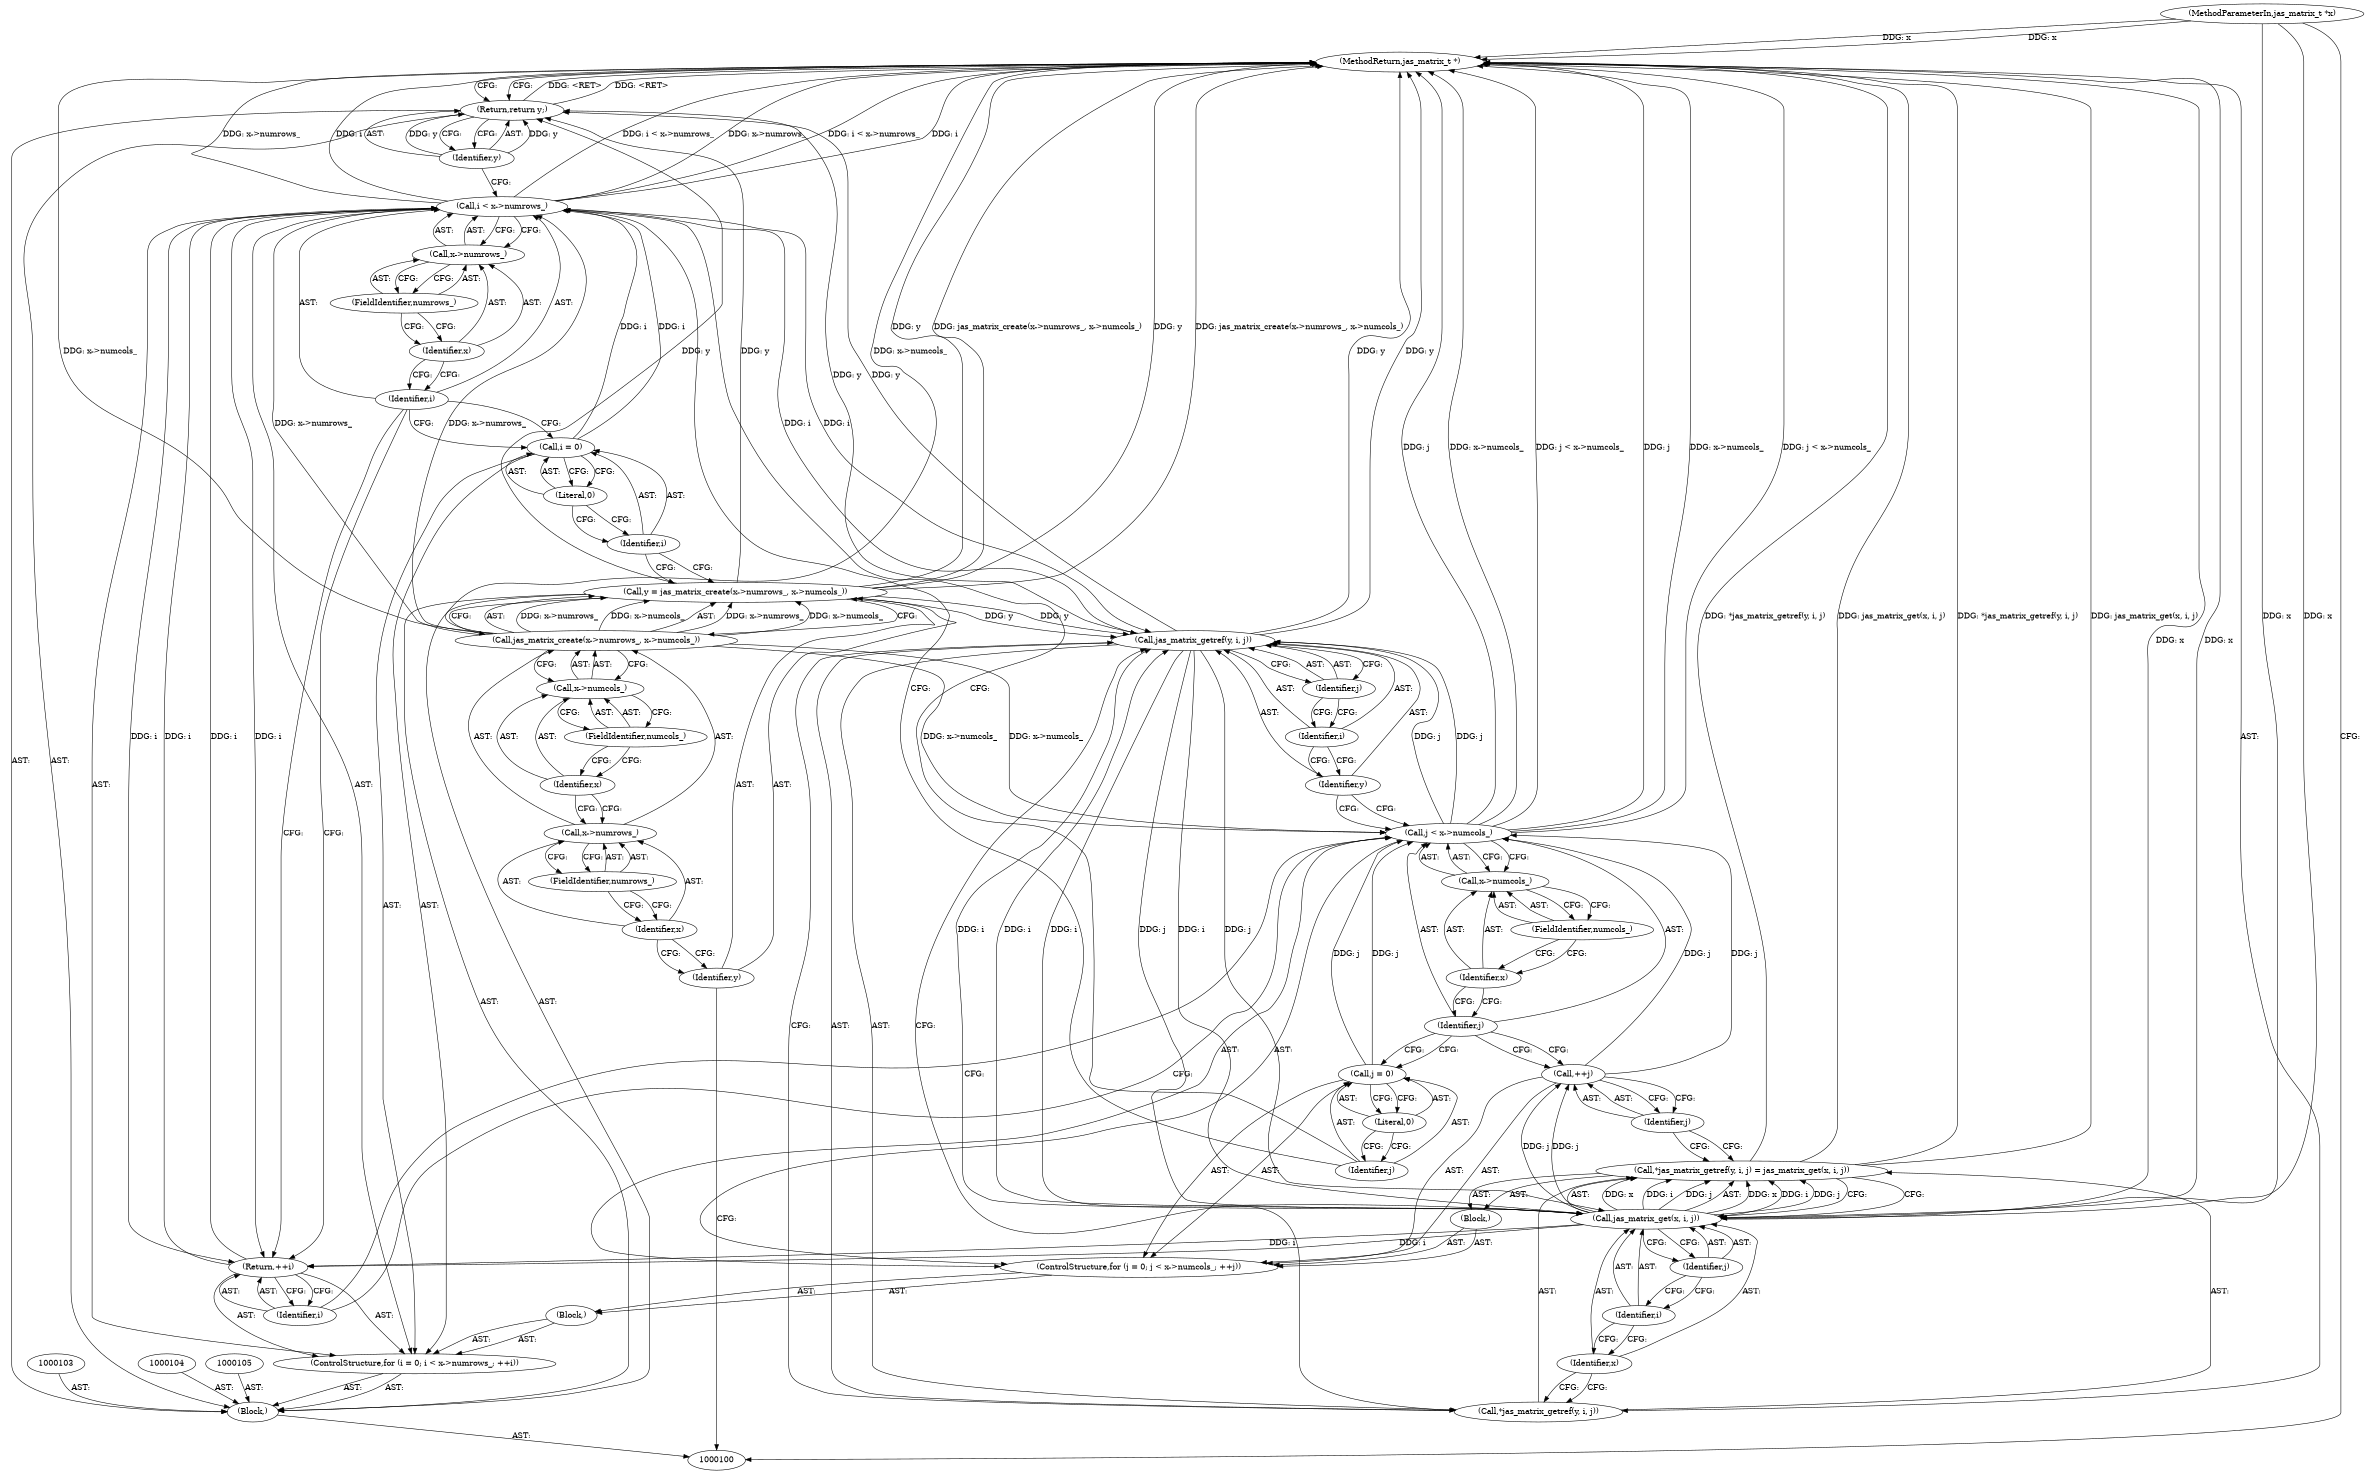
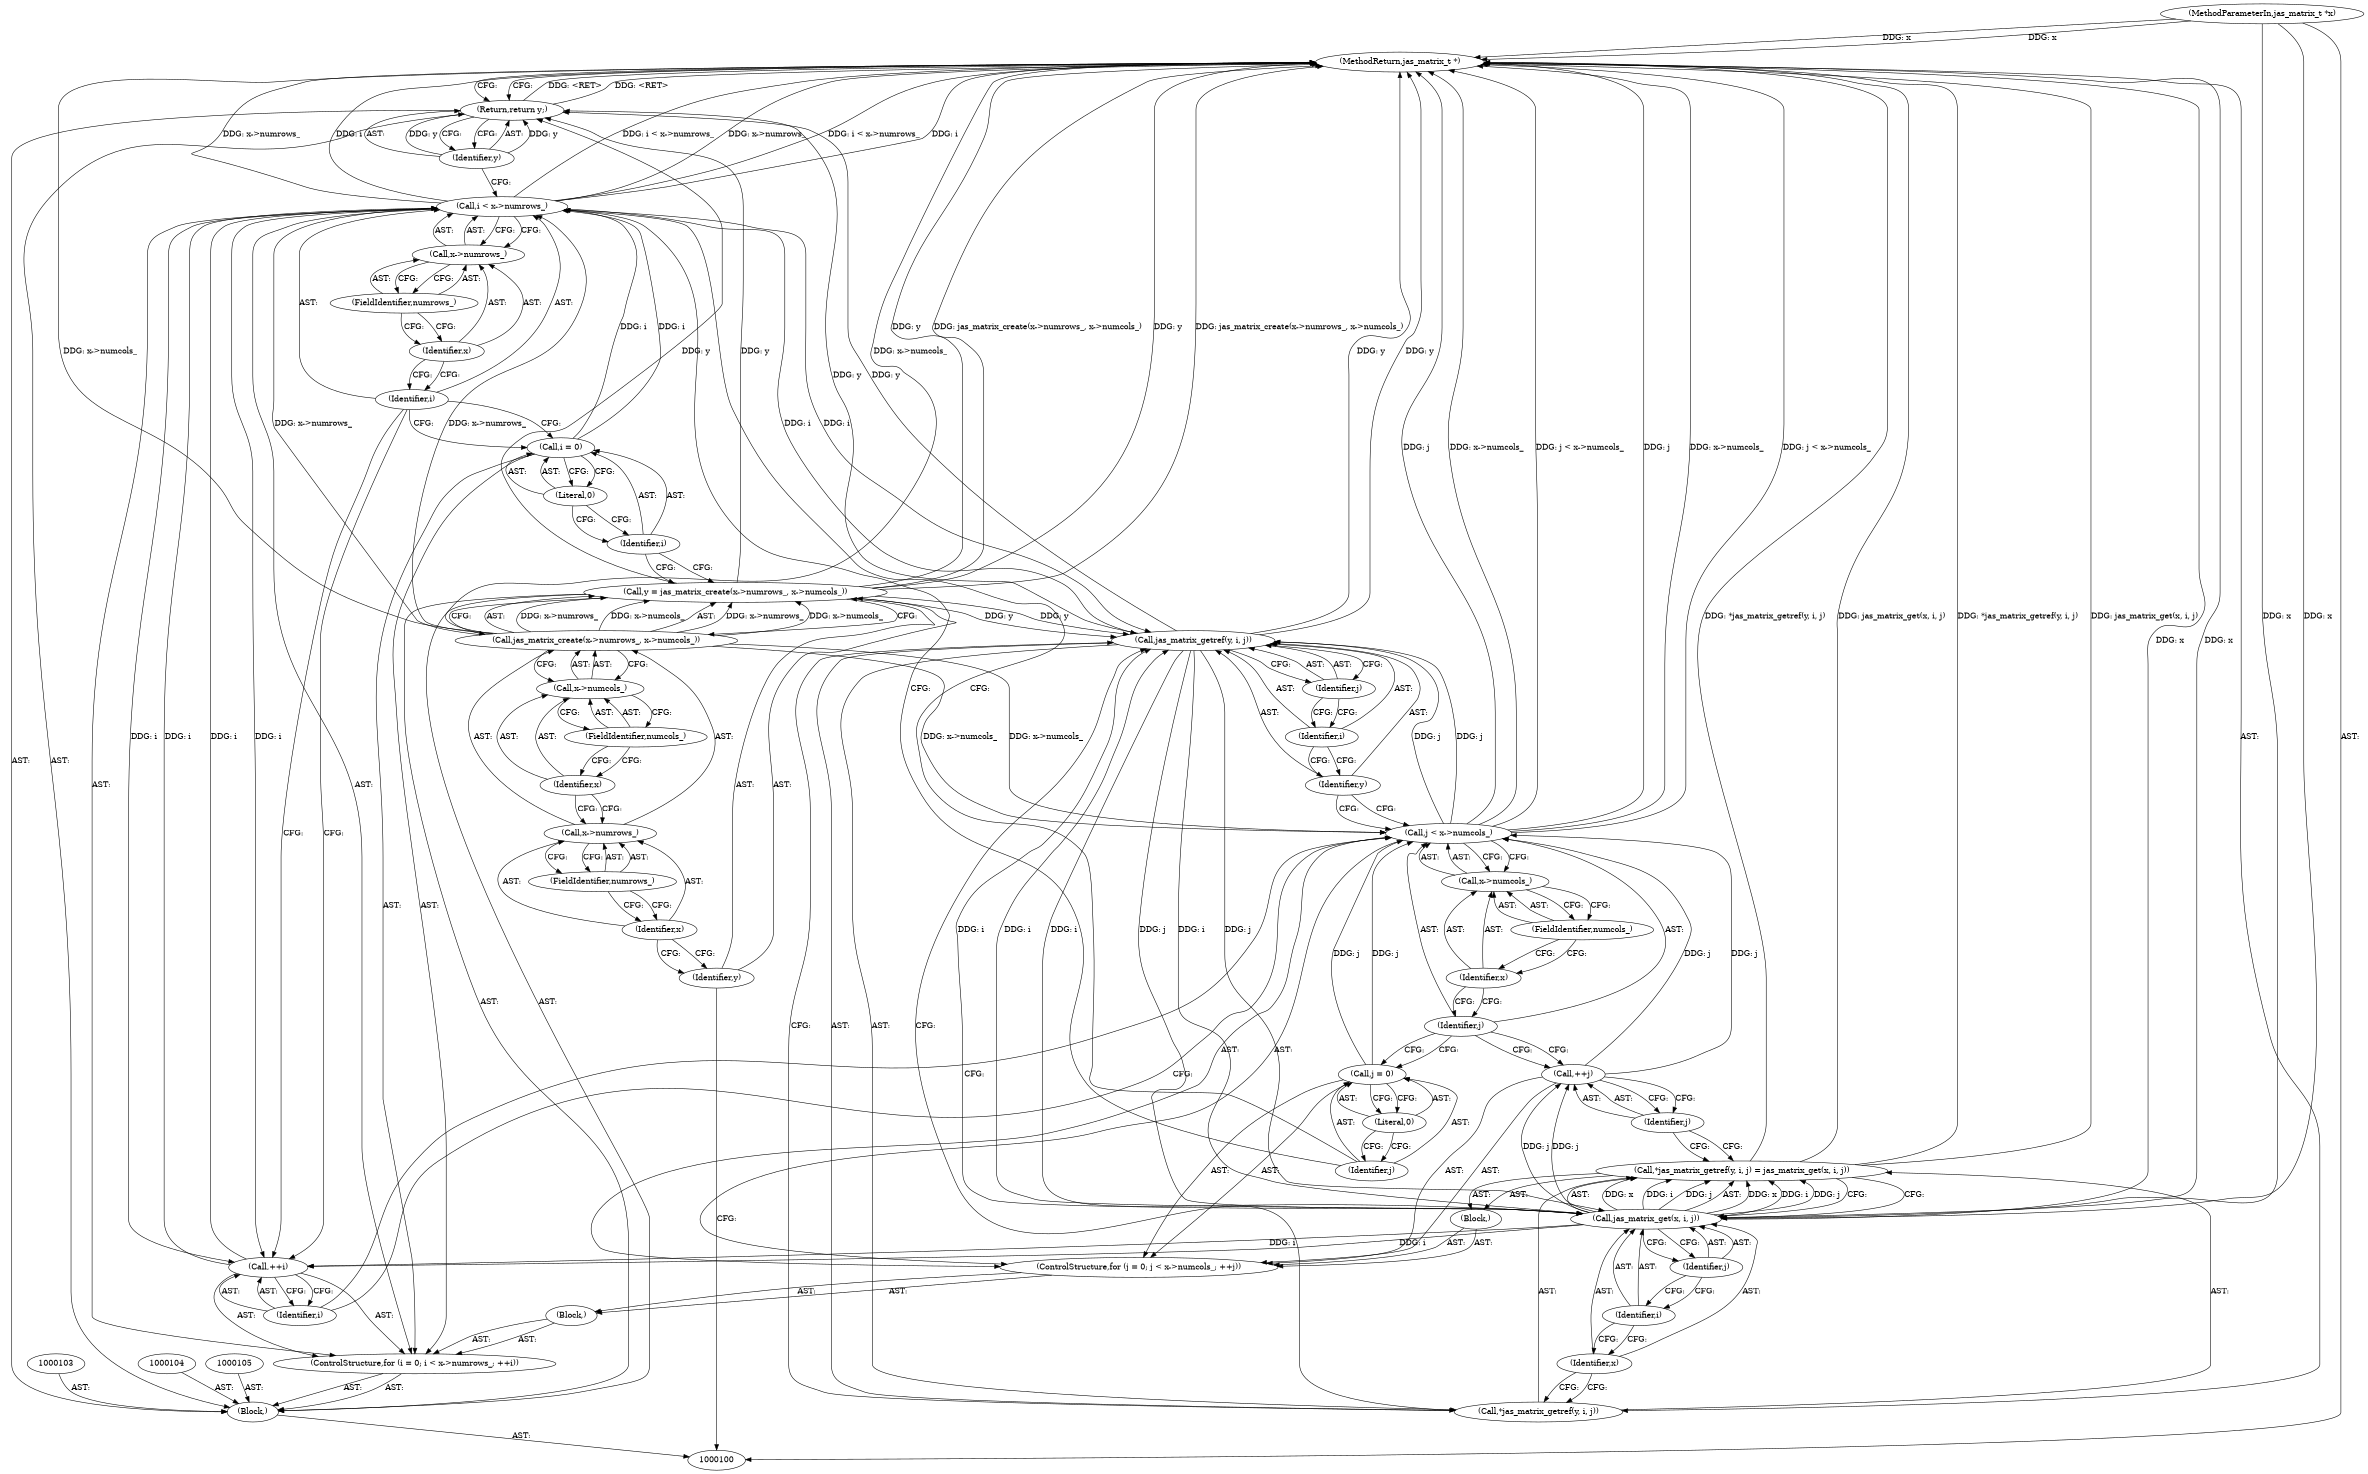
  digraph {
    n1 [label="(MethodReturn,jas_matrix_t *)"]
    n2 [label="(Return,return y;)"]
    n3 [label="(Call,*jas_matrix_getref(y, i, j))"]
    n4 [label="(Identifier,y)"]
    n5 [label="(Block,)"]
    n6 [label="(MethodParameterIn,jas_matrix_t *x)"]
    1000100
    n8 [label="(Call,jas_matrix_get(x, i, j))"]
    n9 [label="(Call,jas_matrix_getref(y, i, j))"]
-   n10 [label="(Return,++i)"]
+   n10 [label="(Call,++i)"]
    n11 [label="(Call,++j)"]
    n12 [label="(Call,*jas_matrix_getref(y, i, j) = jas_matrix_get(x, i, j))"]
    n13 [label="(Identifier,j)"]
    n14 [label="(Call,i < x->numrows_)"]
    n15 [label="(Call,x->numrows_)"]
    n16 [label="(ControlStructure,for (i = 0; i < x->numrows_; ++i))"]
    n17 [label="(Call,y = jas_matrix_create(x->numrows_, x->numcols_))"]
    n18 [label="(Call,jas_matrix_create(x->numrows_, x->numcols_))"]
    n19 [label="(Call,x->numcols_)"]
    n20 [label="(Call,j < x->numcols_)"]
    n21 [label="(Identifier,j)"]
    n22 [label="(Identifier,y)"]
    n23 [label="(Call,x->numrows_)"]
    n24 [label="(FieldIdentifier,numrows_)"]
    n25 [label="(Identifier,x)"]
    n26 [label="(FieldIdentifier,numcols_)"]
    n27 [label="(Identifier,x)"]
    n28 [label="(Call,x->numcols_)"]
    n29 [label="(ControlStructure,for (j = 0; j < x->numcols_; ++j))"]
    n30 [label="(Literal,0)"]
    n31 [label="(Call,i = 0)"]
    n32 [label="(Identifier,i)"]
    n33 [label="(FieldIdentifier,numrows_)"]
    n34 [label="(Identifier,i)"]
    n35 [label="(Identifier,i)"]
    n36 [label="(Identifier,x)"]
    n37 [label="(Block,)"]
    n38 [label="(Literal,0)"]
    n39 [label="(Call,j = 0)"]
    n40 [label="(Identifier,j)"]
    n41 [label="(FieldIdentifier,numcols_)"]
    n42 [label="(Identifier,j)"]
    n43 [label="(Identifier,j)"]
    n44 [label="(Identifier,x)"]
    n45 [label="(Block,)"]
    n46 [label="(Identifier,y)"]
    n47 [label="(Identifier,i)"]
    n48 [label="(Identifier,i)"]
    n49 [label="(Identifier,x)"]
    1000103
    1000104
    1000105
    n1 -> n2 [label="CFG: "]
    n1 -> n2 [label="CFG: "]
    n1 -> n3 [label="AST: "]
    n2 -> n1 [label="DDG: <RET>"]
    n2 -> n1 [label="DDG: <RET>"]
    n2 -> n4 [label="CFG: "]
    n2 -> n4 [label="CFG: "]
    n2 -> n5 [label="AST: "]
    n2 -> n5 [label="AST: "]
    n3 -> n9 [label="CFG: "]
    n3 -> n9 [label="CFG: "]
    n3 -> n12 [label="AST: "]
    n3 -> n12 [label="AST: "]
    n4 -> n2 [label="AST: "]
    n4 -> n2 [label="DDG: y"]
    n4 -> n2 [label="AST: "]
    n4 -> n2 [label="DDG: y"]
    n4 -> n14 [label="CFG: "]
    n5 -> 1000100 [label="AST: "]
    n6 -> n1 [label="DDG: x"]
    n6 -> n1 [label="DDG: x"]
-   n6 -> 1000100 [label="CFG: "]
+   n6 -> 1000100 [label="AST: "]
    n6 -> n8 [label="DDG: x"]
    n6 -> n8 [label="DDG: x"]
    n8 -> n1 [label="DDG: x"]
    n8 -> n1 [label="DDG: x"]
    n8 -> n9 [label="DDG: i"]
    n8 -> n9 [label="DDG: i"]
    n8 -> n10 [label="DDG: i"]
    n8 -> n10 [label="DDG: i"]
    n8 -> n11 [label="DDG: j"]
    n8 -> n11 [label="DDG: j"]
    n8 -> n12 [label="AST: "]
    n8 -> n12 [label="DDG: x"]
    n8 -> n12 [label="DDG: i"]
    n8 -> n12 [label="DDG: j"]
    n8 -> n12 [label="AST: "]
    n8 -> n12 [label="DDG: x"]
    n8 -> n12 [label="DDG: i"]
    n8 -> n12 [label="DDG: j"]
    n8 -> n13 [label="CFG: "]
    n8 -> n13 [label="CFG: "]
    n9 -> n1 [label="DDG: y"]
    n9 -> n1 [label="DDG: y"]
    n9 -> n2 [label="DDG: y"]
    n9 -> n2 [label="DDG: y"]
    n9 -> n3 [label="AST: "]
    n9 -> n3 [label="AST: "]
    n9 -> n8 [label="DDG: i"]
    n9 -> n8 [label="DDG: j"]
    n9 -> n8 [label="DDG: i"]
    n9 -> n8 [label="DDG: j"]
    n9 -> n21 [label="CFG: "]
    n9 -> n21 [label="CFG: "]
    n10 -> n14 [label="DDG: i"]
    n10 -> n14 [label="DDG: i"]
    n10 -> n16 [label="AST: "]
    n10 -> n16 [label="AST: "]
    n10 -> n34 [label="CFG: "]
    n10 -> n34 [label="CFG: "]
    n11 -> n20 [label="DDG: j"]
    n11 -> n20 [label="DDG: j"]
    n11 -> n29 [label="AST: "]
    n11 -> n29 [label="AST: "]
    n11 -> n43 [label="CFG: "]
    n11 -> n43 [label="CFG: "]
    n12 -> n1 [label="DDG: *jas_matrix_getref(y, i, j)"]
    n12 -> n1 [label="DDG: jas_matrix_get(x, i, j)"]
    n12 -> n1 [label="DDG: *jas_matrix_getref(y, i, j)"]
    n12 -> n1 [label="DDG: jas_matrix_get(x, i, j)"]
    n12 -> n8 [label="CFG: "]
    n12 -> n8 [label="CFG: "]
    n12 -> n45 [label="AST: "]
    n12 -> n45 [label="AST: "]
    n13 -> n8 [label="AST: "]
    n13 -> n8 [label="AST: "]
    n13 -> n48 [label="CFG: "]
    n13 -> n48 [label="CFG: "]
    n14 -> n1 [label="DDG: x->numrows_"]
    n14 -> n1 [label="DDG: i < x->numrows_"]
    n14 -> n1 [label="DDG: i"]
    n14 -> n1 [label="DDG: x->numrows_"]
    n14 -> n1 [label="DDG: i < x->numrows_"]
    n14 -> n1 [label="DDG: i"]
    n14 -> n9 [label="DDG: i"]
    n14 -> n9 [label="DDG: i"]
    n14 -> n10 [label="DDG: i"]
    n14 -> n10 [label="DDG: i"]
    n14 -> n15 [label="CFG: "]
    n14 -> n15 [label="CFG: "]
    n14 -> n16 [label="AST: "]
    n14 -> n16 [label="AST: "]
    n15 -> n14 [label="AST: "]
    n15 -> n14 [label="AST: "]
    n15 -> n33 [label="CFG: "]
    n15 -> n33 [label="CFG: "]
    n16 -> n5 [label="AST: "]
    n16 -> n5 [label="AST: "]
    n17 -> n1 [label="DDG: jas_matrix_create(x->numrows_, x->numcols_)"]
    n17 -> n1 [label="DDG: y"]
    n17 -> n1 [label="DDG: jas_matrix_create(x->numrows_, x->numcols_)"]
    n17 -> n1 [label="DDG: y"]
    n17 -> n2 [label="DDG: y"]
    n17 -> n2 [label="DDG: y"]
    n17 -> n5 [label="AST: "]
    n17 -> n5 [label="AST: "]
    n17 -> n9 [label="DDG: y"]
    n17 -> n9 [label="DDG: y"]
    n17 -> n18 [label="CFG: "]
    n17 -> n18 [label="CFG: "]
    n18 -> n1 [label="DDG: x->numcols_"]
    n18 -> n1 [label="DDG: x->numcols_"]
    n18 -> n14 [label="DDG: x->numrows_"]
    n18 -> n14 [label="DDG: x->numrows_"]
    n18 -> n17 [label="AST: "]
    n18 -> n17 [label="DDG: x->numrows_"]
    n18 -> n17 [label="DDG: x->numcols_"]
    n18 -> n17 [label="AST: "]
    n18 -> n17 [label="DDG: x->numrows_"]
    n18 -> n17 [label="DDG: x->numcols_"]
    n18 -> n19 [label="CFG: "]
    n18 -> n19 [label="CFG: "]
    n18 -> n20 [label="DDG: x->numcols_"]
    n18 -> n20 [label="DDG: x->numcols_"]
    n19 -> n18 [label="AST: "]
    n19 -> n18 [label="AST: "]
    n19 -> n26 [label="CFG: "]
    n19 -> n26 [label="CFG: "]
    n20 -> n1 [label="DDG: j"]
    n20 -> n1 [label="DDG: x->numcols_"]
    n20 -> n1 [label="DDG: j < x->numcols_"]
    n20 -> n1 [label="DDG: j"]
    n20 -> n1 [label="DDG: x->numcols_"]
    n20 -> n1 [label="DDG: j < x->numcols_"]
    n20 -> n9 [label="DDG: j"]
    n20 -> n9 [label="DDG: j"]
    n20 -> n28 [label="CFG: "]
    n20 -> n28 [label="CFG: "]
    n20 -> n29 [label="AST: "]
    n20 -> n29 [label="AST: "]
    n21 -> n9 [label="AST: "]
    n21 -> n9 [label="AST: "]
    n21 -> n47 [label="CFG: "]
    n21 -> n47 [label="CFG: "]
    n22 -> 1000100 [label="CFG: "]
    n22 -> n17 [label="AST: "]
    n22 -> n17 [label="AST: "]
    n23 -> n18 [label="AST: "]
    n23 -> n18 [label="AST: "]
    n23 -> n24 [label="CFG: "]
    n23 -> n24 [label="CFG: "]
    n24 -> n23 [label="AST: "]
    n24 -> n23 [label="AST: "]
    n24 -> n25 [label="CFG: "]
    n24 -> n25 [label="CFG: "]
    n25 -> n22 [label="CFG: "]
    n25 -> n22 [label="CFG: "]
    n25 -> n23 [label="AST: "]
    n25 -> n23 [label="AST: "]
    n26 -> n19 [label="AST: "]
    n26 -> n19 [label="AST: "]
    n26 -> n27 [label="CFG: "]
    n26 -> n27 [label="CFG: "]
    n27 -> n19 [label="AST: "]
    n27 -> n19 [label="AST: "]
    n27 -> n23 [label="CFG: "]
    n27 -> n23 [label="CFG: "]
    n28 -> n20 [label="AST: "]
    n28 -> n20 [label="AST: "]
    n28 -> n41 [label="CFG: "]
    n28 -> n41 [label="CFG: "]
    n29 -> n37 [label="AST: "]
    n29 -> n37 [label="AST: "]
    n30 -> n31 [label="AST: "]
    n30 -> n31 [label="AST: "]
    n30 -> n32 [label="CFG: "]
    n30 -> n32 [label="CFG: "]
    n31 -> n14 [label="DDG: i"]
    n31 -> n14 [label="DDG: i"]
    n31 -> n16 [label="AST: "]
    n31 -> n16 [label="AST: "]
    n31 -> n30 [label="CFG: "]
    n31 -> n30 [label="CFG: "]
    n32 -> n17 [label="CFG: "]
    n32 -> n17 [label="CFG: "]
    n32 -> n31 [label="AST: "]
    n32 -> n31 [label="AST: "]
    n33 -> n15 [label="AST: "]
    n33 -> n15 [label="AST: "]
    n33 -> n36 [label="CFG: "]
    n33 -> n36 [label="CFG: "]
    n34 -> n10 [label="AST: "]
    n34 -> n10 [label="AST: "]
    n34 -> n20 [label="CFG: "]
    n34 -> n20 [label="CFG: "]
    n35 -> n10 [label="CFG: "]
    n35 -> n10 [label="CFG: "]
    n35 -> n14 [label="AST: "]
    n35 -> n14 [label="AST: "]
    n35 -> n31 [label="CFG: "]
    n35 -> n31 [label="CFG: "]
    n36 -> n15 [label="AST: "]
    n36 -> n15 [label="AST: "]
    n36 -> n35 [label="CFG: "]
    n36 -> n35 [label="CFG: "]
    n37 -> n16 [label="AST: "]
    n37 -> n16 [label="AST: "]
    n38 -> n39 [label="AST: "]
    n38 -> n39 [label="AST: "]
    n38 -> n40 [label="CFG: "]
    n38 -> n40 [label="CFG: "]
    n39 -> n20 [label="DDG: j"]
    n39 -> n20 [label="DDG: j"]
    n39 -> n29 [label="AST: "]
    n39 -> n29 [label="AST: "]
    n39 -> n38 [label="CFG: "]
    n39 -> n38 [label="CFG: "]
    n40 -> n14 [label="CFG: "]
    n40 -> n14 [label="CFG: "]
    n40 -> n39 [label="AST: "]
    n40 -> n39 [label="AST: "]
    n41 -> n28 [label="AST: "]
    n41 -> n28 [label="AST: "]
    n41 -> n44 [label="CFG: "]
    n41 -> n44 [label="CFG: "]
    n42 -> n11 [label="CFG: "]
    n42 -> n11 [label="CFG: "]
    n42 -> n20 [label="AST: "]
    n42 -> n20 [label="AST: "]
    n42 -> n39 [label="CFG: "]
    n42 -> n39 [label="CFG: "]
    n43 -> n11 [label="AST: "]
    n43 -> n11 [label="AST: "]
    n43 -> n12 [label="CFG: "]
    n43 -> n12 [label="CFG: "]
    n44 -> n28 [label="AST: "]
    n44 -> n28 [label="AST: "]
    n44 -> n42 [label="CFG: "]
    n44 -> n42 [label="CFG: "]
    n45 -> n29 [label="AST: "]
    n45 -> n29 [label="AST: "]
    n46 -> n9 [label="AST: "]
    n46 -> n9 [label="AST: "]
    n46 -> n20 [label="CFG: "]
    n46 -> n20 [label="CFG: "]
    n47 -> n9 [label="AST: "]
    n47 -> n9 [label="AST: "]
    n47 -> n46 [label="CFG: "]
    n47 -> n46 [label="CFG: "]
    n48 -> n8 [label="AST: "]
    n48 -> n8 [label="AST: "]
    n48 -> n49 [label="CFG: "]
    n48 -> n49 [label="CFG: "]
    n49 -> n3 [label="CFG: "]
    n49 -> n3 [label="CFG: "]
    n49 -> n8 [label="AST: "]
    n49 -> n8 [label="AST: "]
    1000103 -> n5 [label="AST: "]
    1000104 -> n5 [label="AST: "]
    1000105 -> n5 [label="AST: "]
  }
